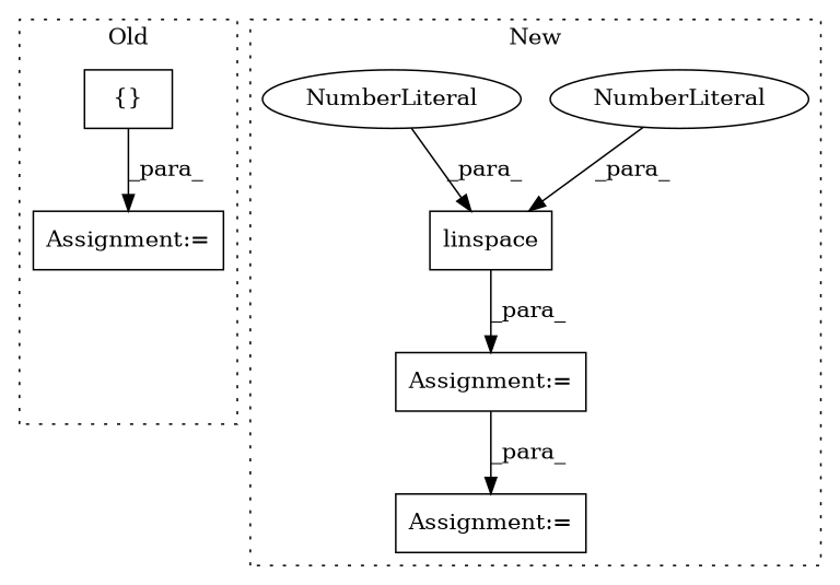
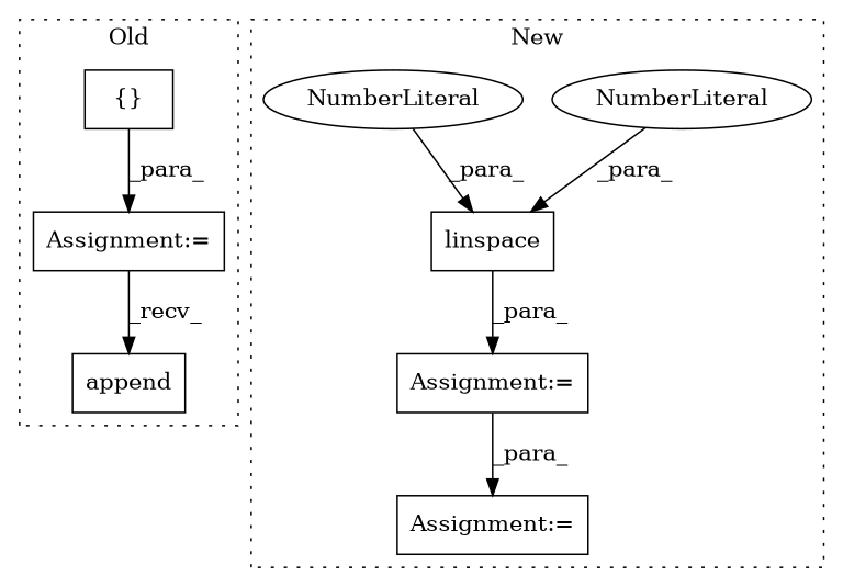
  digraph {
    node [a=7 l=1 shape=box]
+   n1 [a=32 l="7,1" label=append s="6137,6222"]
    n2 [label="Assignment:=" s=5986]
    n3 [a=4 l=2 label="{}" s=5998]
    n4 [a=32 l="9,1" label=linspace s="7000,7017"]
    n5 [label="Assignment:=" s=6957]
    n6 [label="Assignment:=" s=7154]
    n7 [a=34 label=NumberLiteral s=7013 shape=ellipse]
    n8 [a=34 l=3 label=NumberLiteral s=7009 shape=ellipse]
    subgraph cluster_1 {
      label=Old
      style=dotted
+     n1
      n2
      n3
    }
    subgraph cluster_2 {
      label=New
      style=dotted
      n4
      n5
      n6
      n7
      n8
    }
+   n2 -> n1 [label=_recv_]
    n3 -> n2 [label=_para_]
    n4 -> n5 [label=_para_]
    n5 -> n6 [label=_para_]
    n7 -> n4 [label=_para_]
    n8 -> n4 [label=_para_]
  }
